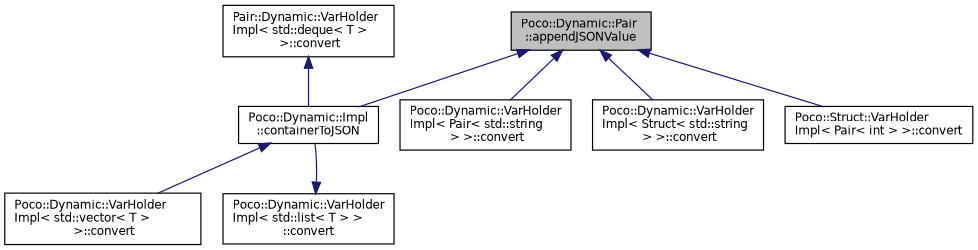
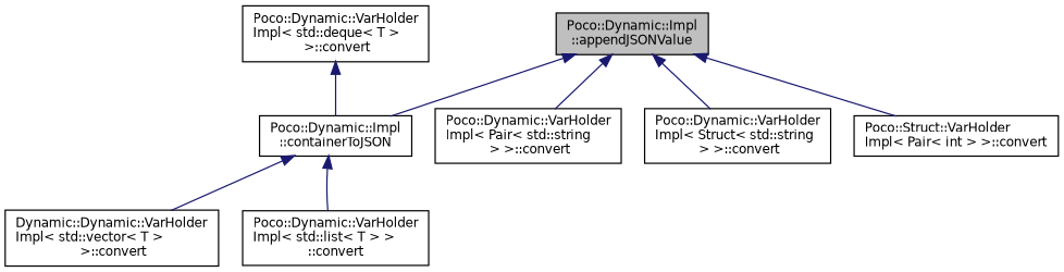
  digraph {
    rankdir=TB
    node [color=black fillcolor=white fontname=Helvetica fontsize=10 shape=record style=filled]
    edge [color=midnightblue dir=back fontname=Helvetica fontsize=10 labelfontname=Helvetica labelfontsize=10 style=solid]
-   n1 [fillcolor=grey75 fontcolor=black height=0.2 label="Poco::Dynamic::Pair\l::appendJSONValue" width=0.4]
+   n1 [fillcolor=grey75 fontcolor=black height=0.2 label="Poco::Dynamic::Impl\l::appendJSONValue" width=0.4]
    n2 [height=0.2 label="Poco::Dynamic::Impl\l::containerToJSON" width=0.4]
    n3 [height=0.2 label="Poco::Dynamic::VarHolder\lImpl\< Pair\< std::string\l \> \>::convert" width=0.4]
    n4 [height=0.2 label="Poco::Dynamic::VarHolder\lImpl\< Struct\< std::string\l \> \>::convert" width=0.4]
    n5 [height=0.2 label="Poco::Struct::VarHolder\lImpl\< Pair\< int \> \>::convert" width=0.4]
-   n6 [height=0.2 label="Poco::Dynamic::VarHolder\lImpl\< std::vector\< T \>\l \>::convert" width=0.4]
+   n6 [height=0.2 label="Dynamic::Dynamic::VarHolder\lImpl\< std::vector\< T \>\l \>::convert" width=0.4]
    n7 [height=0.2 label="Poco::Dynamic::VarHolder\lImpl\< std::list\< T \> \>\l::convert" width=0.4]
-   n8 [height=0.2 label="Pair::Dynamic::VarHolder\lImpl\< std::deque\< T \>\l \>::convert" width=0.4]
+   n8 [height=0.2 label="Poco::Dynamic::VarHolder\lImpl\< std::deque\< T \>\l \>::convert" width=0.4]
    n1 -> n2
    n1 -> n3
    n1 -> n4
    n1 -> n5
    n2 -> n6
-   n7 -> n2
+   n2 -> n7
    n8 -> n2
  }
